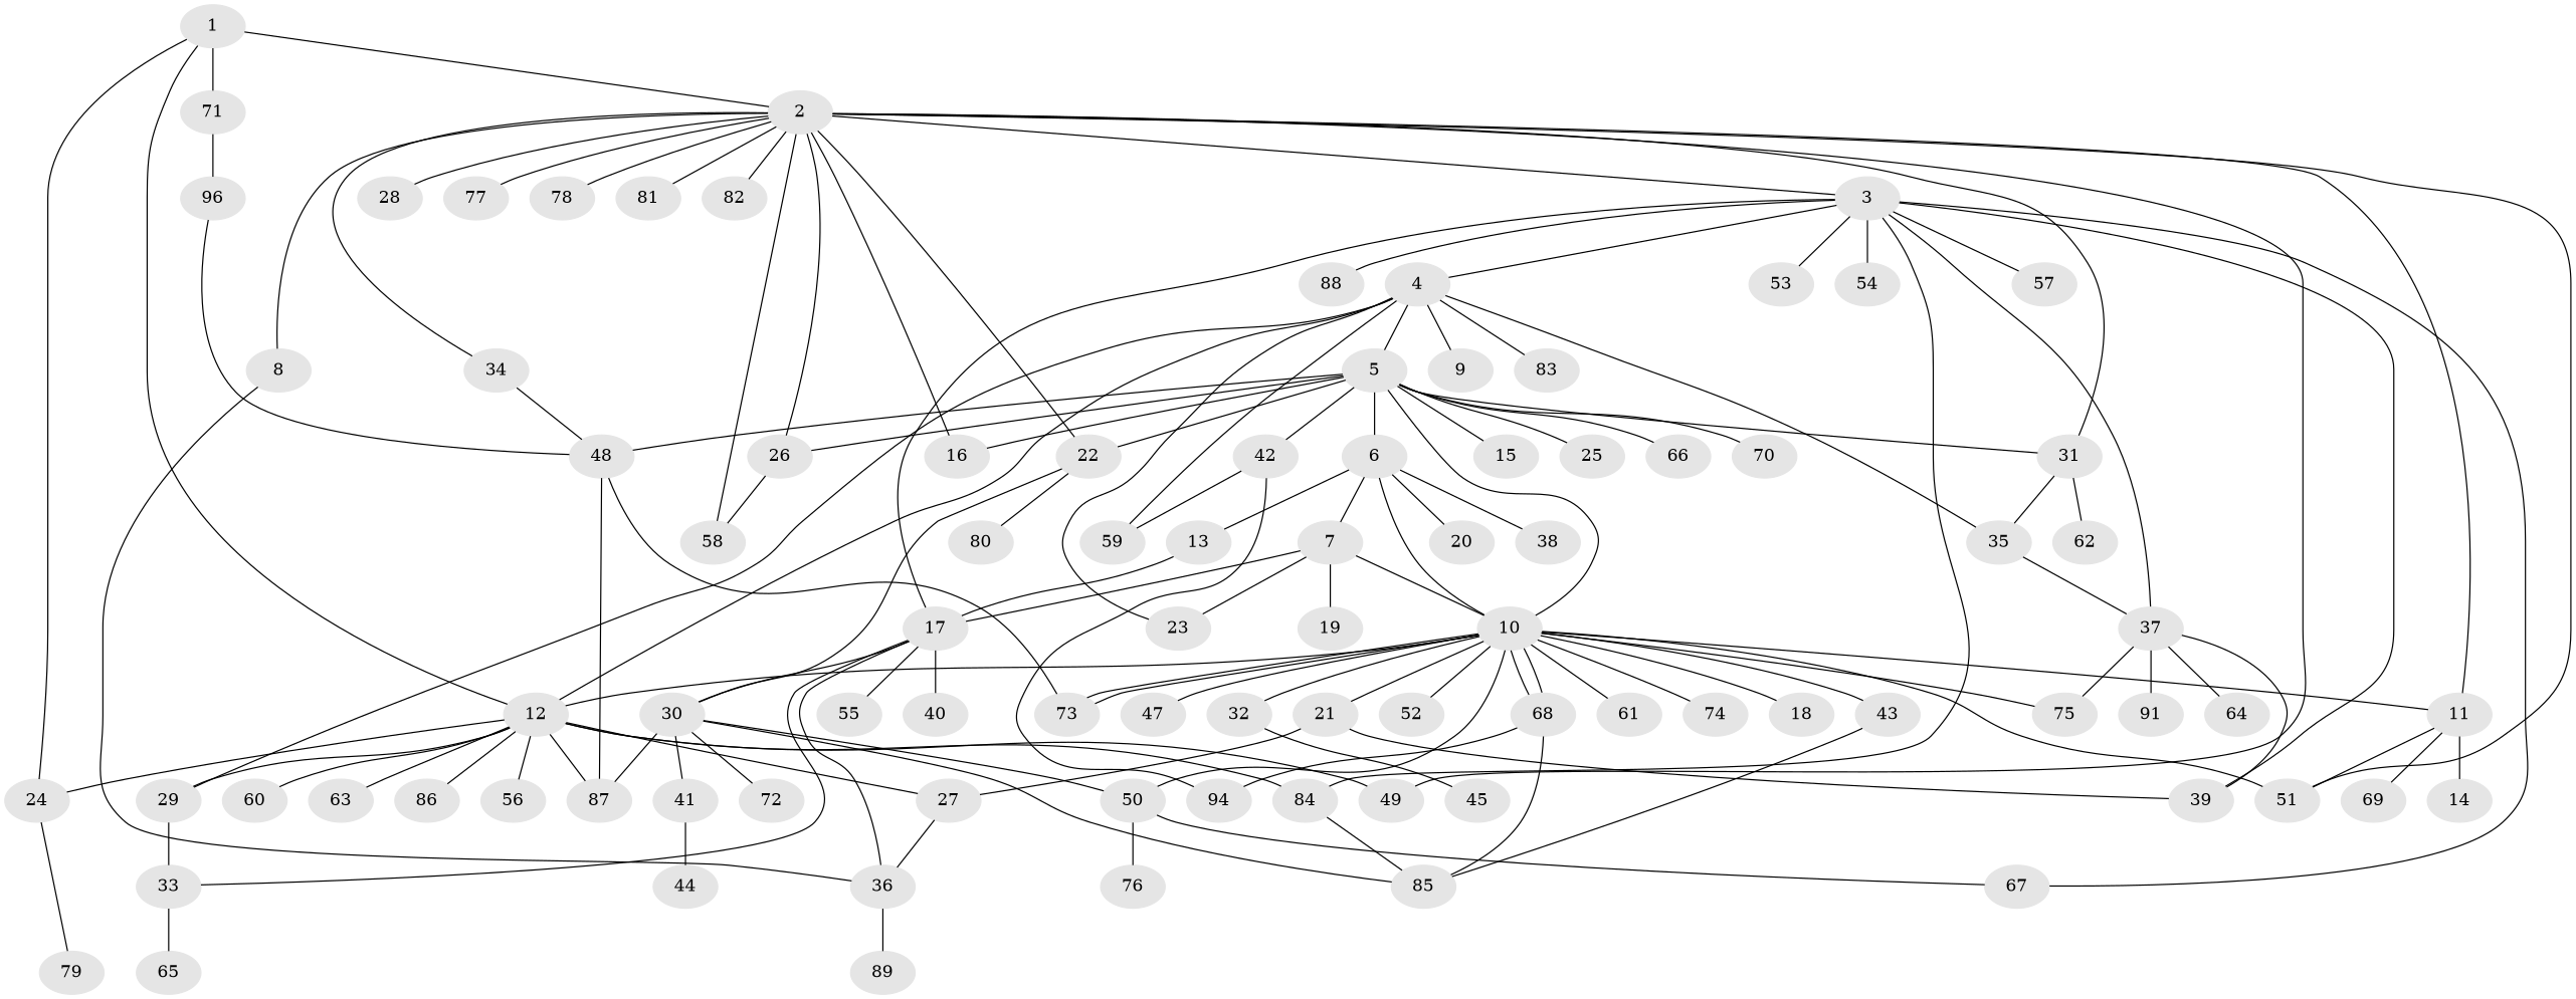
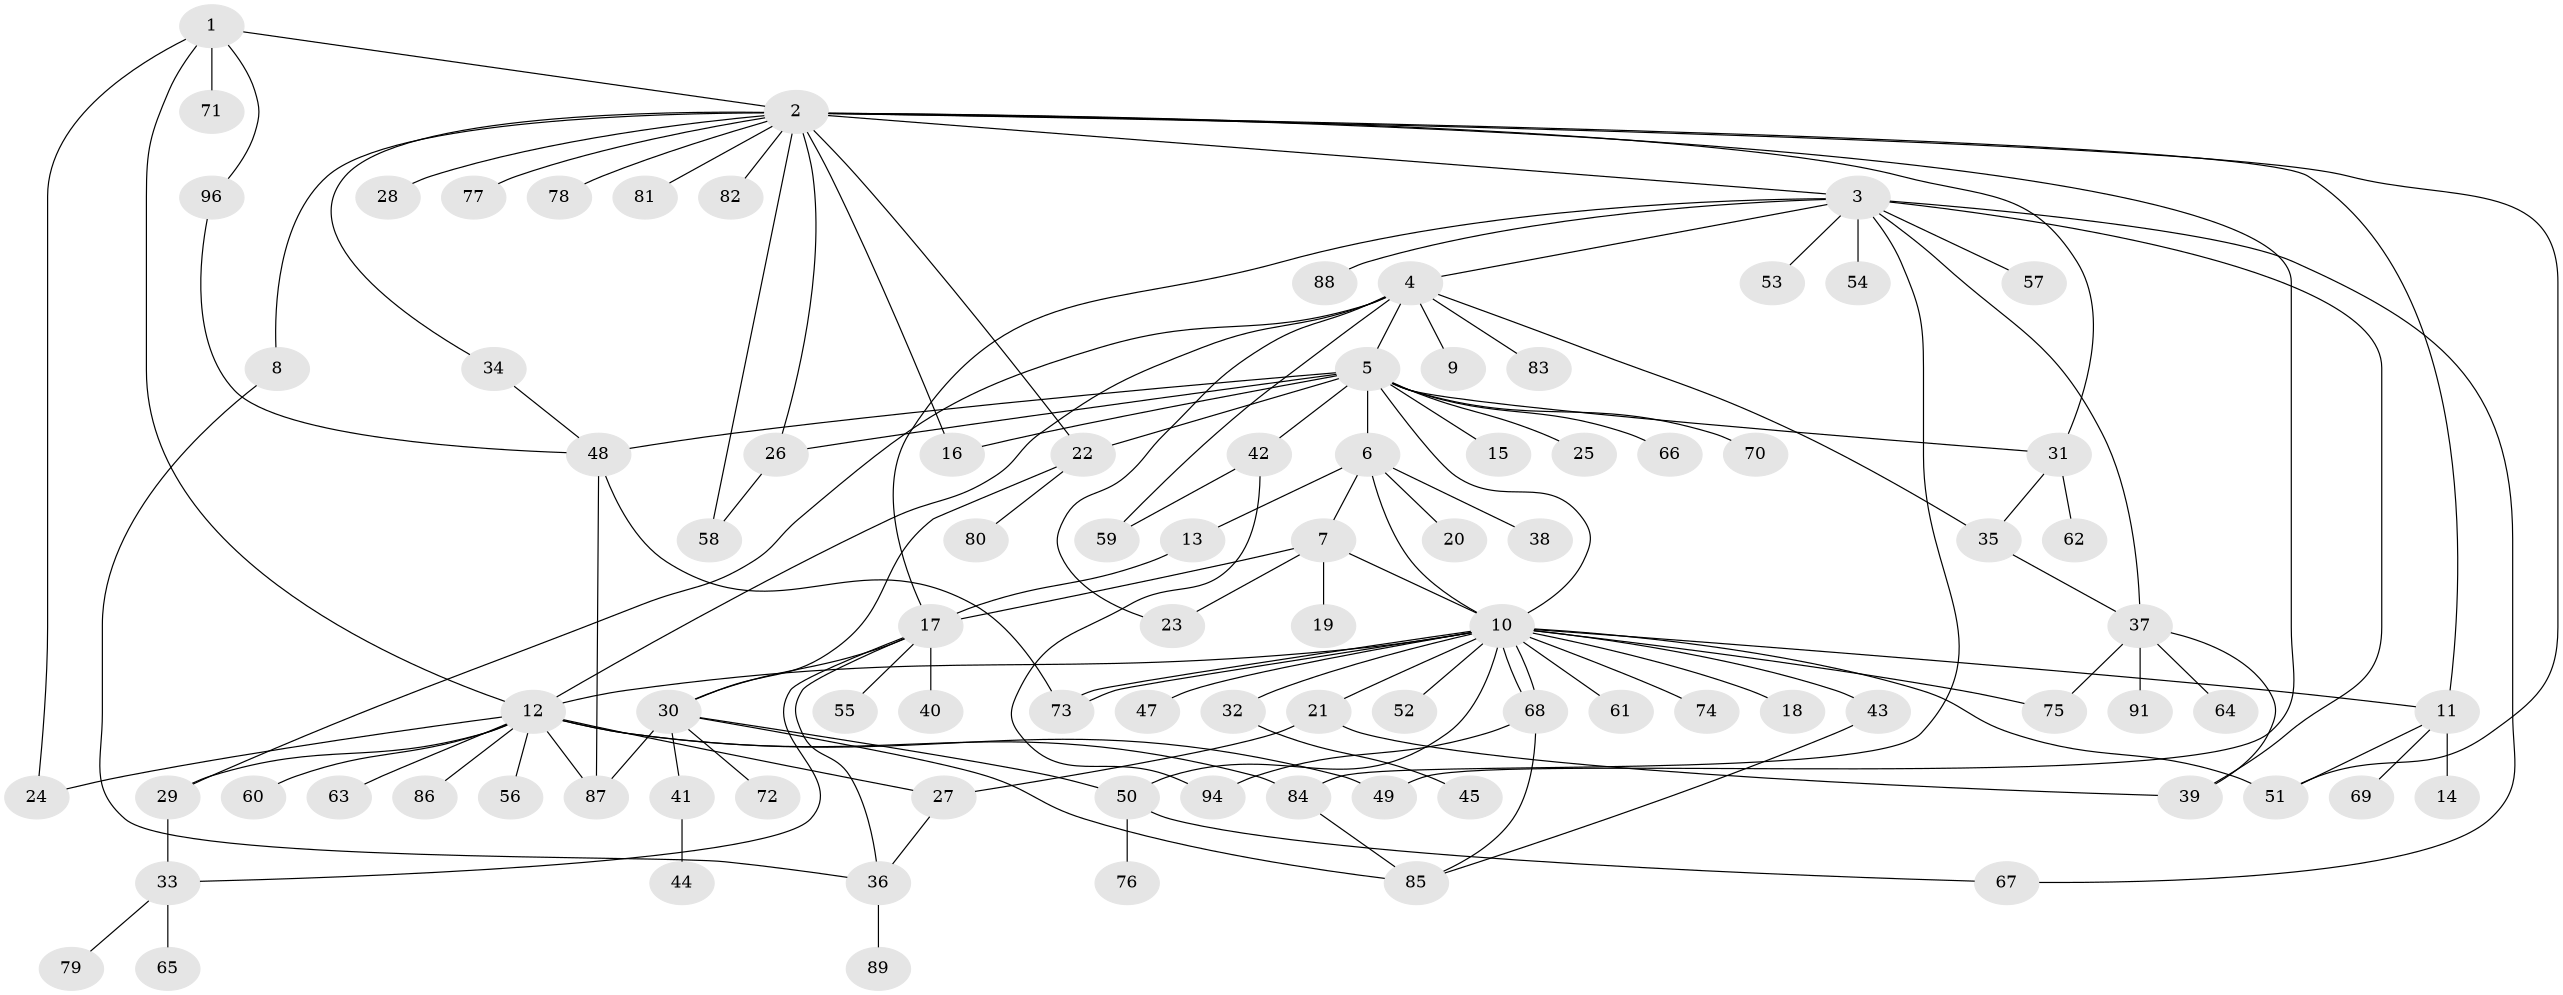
  graph {
    node [color=gray90 style=filled]
    1
    2
    12
    24
    n5 [label=96]
    71
    3
    8
    11
    16
    22
    26
    28
    31
    34
    49
    51
    58
    77
    78
    81
    82
    84
    29
    27
    56
    60
    63
    86
    87
    79
    48
    4
    17
    37
    39
    53
    54
    57
    67
    88
    36
    14
    69
    30
    80
    35
    62
    5
    9
    23
    59
    83
    33
    40
    55
    75
    64
    91
    85
    6
    10
    15
    25
    42
    66
    70
    7
    13
    20
    38
    18
    21
    32
    43
    47
    50
    52
    61
    68
    73
    74
    n83 [label=94]
    19
    89
    45
    76
    41
    72
    65
    44
    1 -- 2
    1 -- 12
    1 -- 24
-   71 -- n5
+   1 -- n5
    1 -- 71
    2 -- 3
    2 -- 8
    2 -- 11
    2 -- 16
    2 -- 22
    2 -- 26
    2 -- 28
    2 -- 31
    2 -- 34
    2 -- 49
    2 -- 51
    2 -- 58
    2 -- 77
    2 -- 78
    2 -- 81
    2 -- 82
    12 -- 24
    12 -- 49
    12 -- 84
    12 -- 29
    12 -- 27
    12 -- 56
    12 -- 60
    12 -- 63
    12 -- 86
    12 -- 87
-   24 -- 79
+   33 -- 79
    n5 -- 48
    3 -- 84
    3 -- 4
    3 -- 17
    3 -- 37
    3 -- 39
    3 -- 53
    3 -- 54
    3 -- 57
    3 -- 67
    3 -- 88
    8 -- 36
    11 -- 51
    11 -- 14
    11 -- 69
    22 -- 30
    22 -- 80
    26 -- 58
    31 -- 35
    31 -- 62
    34 -- 48
    84 -- 85
    29 -- 33
    27 -- 36
    48 -- 87
    48 -- 73
    4 -- 12
    4 -- 29
    4 -- 35
    4 -- 5
    4 -- 9
    4 -- 23
    4 -- 59
    4 -- 83
    17 -- 36
    17 -- 30
    17 -- 33
    17 -- 40
    17 -- 55
    37 -- 39
    37 -- 75
    37 -- 64
    37 -- 91
    36 -- 89
    30 -- 87
    30 -- 85
    30 -- 50
    30 -- 41
    30 -- 72
    35 -- 37
    5 -- 16
    5 -- 22
    5 -- 26
    5 -- 31
    5 -- 48
    5 -- 6
    5 -- 10
    5 -- 15
    5 -- 25
    5 -- 42
    5 -- 66
    5 -- 70
    33 -- 65
    6 -- 10
    6 -- 7
    6 -- 13
    6 -- 20
    6 -- 38
    10 -- 12
    10 -- 11
    10 -- 51
    10 -- 75
    10 -- 18
    10 -- 21
    10 -- 32
    10 -- 43
    10 -- 47
    10 -- 50
    10 -- 52
    10 -- 61
    10 -- 68
    10 -- 68
    10 -- 73
    10 -- 73
    10 -- 74
    42 -- 59
    42 -- n83
    7 -- 17
    7 -- 23
    7 -- 10
    7 -- 19
    13 -- 17
    21 -- 27
    21 -- 39
    32 -- 45
    43 -- 85
    50 -- 67
    50 -- 76
    68 -- 85
    68 -- n83
    41 -- 44
  }
